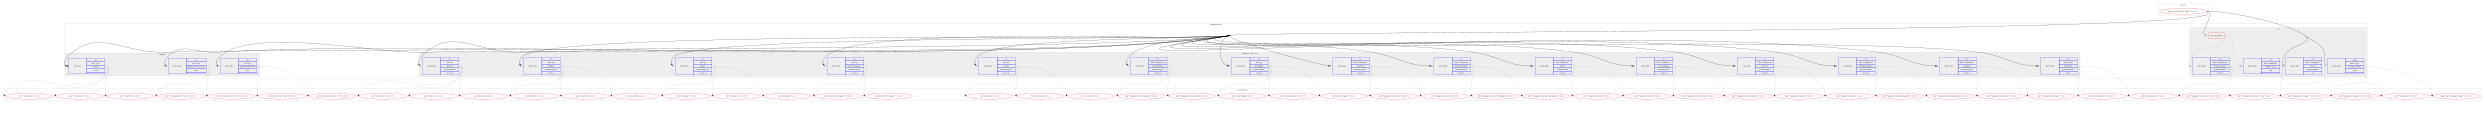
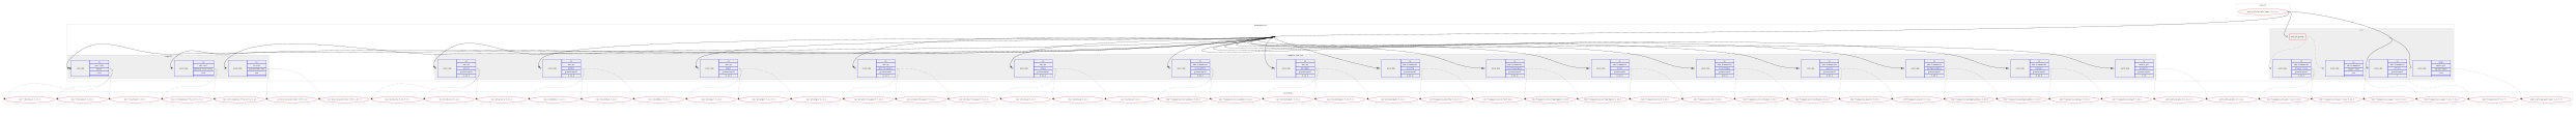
  digraph {
    compound=true
    concentrate=true
    fontname="Source Code Pro"
    fontsize=10
    newrank=true
    rankdir=TB
    ranksep=1.5
    node [color=red fontname="Source Code Pro" fontsize=10]
    edge [arrowhead=vee fontname="Source Code Pro" headport=w style=dotted tailport=e weight=100]
    n1 [label="media-gfx/kgraphviewer-2.4.3-r1" width=4]
    n2 [color=blue label=<<TABLE BORDER="0" CELLBORDER="1" CELLSPACING="0" CELLPADDING="4" WIDTH="220"><TR><TD ROWSPAN="6" CELLPADDING="30">pack_dep</TD></TR><TR><TD WIDTH="110">no</TD></TR><TR><TD>dev-libs</TD></TR><TR><TD>boost</TD></TR><TR><TD>none</TD></TR><TR><TD></TD></TR></TABLE>> shape=none]
    n3 [color=blue label=<<TABLE BORDER="0" CELLBORDER="1" CELLSPACING="0" CELLPADDING="4" WIDTH="220"><TR><TD ROWSPAN="6" CELLPADDING="30">pack_dep</TD></TR><TR><TD WIDTH="110">no</TD></TR><TR><TD>dev-util</TD></TR><TR><TD>desktop-file-utils</TD></TR><TR><TD>none</TD></TR><TR><TD></TD></TR></TABLE>> shape=none]
    n4 [color=blue label=<<TABLE BORDER="0" CELLBORDER="1" CELLSPACING="0" CELLPADDING="4" WIDTH="220"><TR><TD ROWSPAN="6" CELLPADDING="30">pack_dep</TD></TR><TR><TD WIDTH="110">no</TD></TR><TR><TD>x11-misc</TD></TR><TR><TD>shared-mime-info</TD></TR><TR><TD>none</TD></TR><TR><TD></TD></TR></TABLE>> shape=none]
    n5 [color=blue label=<<TABLE BORDER="0" CELLBORDER="1" CELLSPACING="0" CELLPADDING="4" WIDTH="220"><TR><TD ROWSPAN="6" CELLPADDING="30">pack_dep</TD></TR><TR><TD WIDTH="110">no</TD></TR><TR><TD>dev-qt</TD></TR><TR><TD>qtcore</TD></TR><TR><TD>greaterequal</TD></TR><TR><TD>5.12.3</TD></TR></TABLE>> shape=none]
    n6 [color=blue label=<<TABLE BORDER="0" CELLBORDER="1" CELLSPACING="0" CELLPADDING="4" WIDTH="220"><TR><TD ROWSPAN="6" CELLPADDING="30">pack_dep</TD></TR><TR><TD WIDTH="110">no</TD></TR><TR><TD>dev-qt</TD></TR><TR><TD>qtdbus</TD></TR><TR><TD>greaterequal</TD></TR><TR><TD>5.12.3</TD></TR></TABLE>> shape=none]
    n7 [color=blue label=<<TABLE BORDER="0" CELLBORDER="1" CELLSPACING="0" CELLPADDING="4" WIDTH="220"><TR><TD ROWSPAN="6" CELLPADDING="30">pack_dep</TD></TR><TR><TD WIDTH="110">no</TD></TR><TR><TD>dev-qt</TD></TR><TR><TD>qtgui</TD></TR><TR><TD>greaterequal</TD></TR><TR><TD>5.12.3</TD></TR></TABLE>> shape=none]
    n8 [color=blue label=<<TABLE BORDER="0" CELLBORDER="1" CELLSPACING="0" CELLPADDING="4" WIDTH="220"><TR><TD ROWSPAN="6" CELLPADDING="30">pack_dep</TD></TR><TR><TD WIDTH="110">no</TD></TR><TR><TD>dev-qt</TD></TR><TR><TD>qtprintsupport</TD></TR><TR><TD>greaterequal</TD></TR><TR><TD>5.12.3</TD></TR></TABLE>> shape=none]
    n9 [color=blue label=<<TABLE BORDER="0" CELLBORDER="1" CELLSPACING="0" CELLPADDING="4" WIDTH="220"><TR><TD ROWSPAN="6" CELLPADDING="30">pack_dep</TD></TR><TR><TD WIDTH="110">no</TD></TR><TR><TD>dev-qt</TD></TR><TR><TD>qtsvg</TD></TR><TR><TD>greaterequal</TD></TR><TR><TD>5.12.3</TD></TR></TABLE>> shape=none]
    n10 [color=blue label=<<TABLE BORDER="0" CELLBORDER="1" CELLSPACING="0" CELLPADDING="4" WIDTH="220"><TR><TD ROWSPAN="6" CELLPADDING="30">pack_dep</TD></TR><TR><TD WIDTH="110">no</TD></TR><TR><TD>kde-frameworks</TD></TR><TR><TD>kcoreaddons</TD></TR><TR><TD>greaterequal</TD></TR><TR><TD>5.60.0</TD></TR></TABLE>> shape=none]
    n11 [color=blue label=<<TABLE BORDER="0" CELLBORDER="1" CELLSPACING="0" CELLPADDING="4" WIDTH="220"><TR><TD ROWSPAN="6" CELLPADDING="30">pack_dep</TD></TR><TR><TD WIDTH="110">no</TD></TR><TR><TD>dev-qt</TD></TR><TR><TD>qtwidgets</TD></TR><TR><TD>greaterequal</TD></TR><TR><TD>5.12.3</TD></TR></TABLE>> shape=none]
    n12 [color=blue label=<<TABLE BORDER="0" CELLBORDER="1" CELLSPACING="0" CELLPADDING="4" WIDTH="220"><TR><TD ROWSPAN="6" CELLPADDING="30">pack_dep</TD></TR><TR><TD WIDTH="110">no</TD></TR><TR><TD>kde-frameworks</TD></TR><TR><TD>kconfig</TD></TR><TR><TD>greaterequal</TD></TR><TR><TD>5.60.0</TD></TR></TABLE>> shape=none]
    n13 [color=blue label=<<TABLE BORDER="0" CELLBORDER="1" CELLSPACING="0" CELLPADDING="4" WIDTH="220"><TR><TD ROWSPAN="6" CELLPADDING="30">pack_dep</TD></TR><TR><TD WIDTH="110">no</TD></TR><TR><TD>kde-frameworks</TD></TR><TR><TD>kconfigwidgets</TD></TR><TR><TD>greaterequal</TD></TR><TR><TD>5.60.0</TD></TR></TABLE>> shape=none]
    n14 [color=blue label=<<TABLE BORDER="0" CELLBORDER="1" CELLSPACING="0" CELLPADDING="4" WIDTH="220"><TR><TD ROWSPAN="6" CELLPADDING="30">pack_dep</TD></TR><TR><TD WIDTH="110">no</TD></TR><TR><TD>kde-frameworks</TD></TR><TR><TD>ki18n</TD></TR><TR><TD>greaterequal</TD></TR><TR><TD>5.60.0</TD></TR></TABLE>> shape=none]
    n15 [color=blue label=<<TABLE BORDER="0" CELLBORDER="1" CELLSPACING="0" CELLPADDING="4" WIDTH="220"><TR><TD ROWSPAN="6" CELLPADDING="30">pack_dep</TD></TR><TR><TD WIDTH="110">no</TD></TR><TR><TD>kde-frameworks</TD></TR><TR><TD>kiconthemes</TD></TR><TR><TD>greaterequal</TD></TR><TR><TD>5.60.0</TD></TR></TABLE>> shape=none]
    n16 [color=blue label=<<TABLE BORDER="0" CELLBORDER="1" CELLSPACING="0" CELLPADDING="4" WIDTH="220"><TR><TD ROWSPAN="6" CELLPADDING="30">pack_dep</TD></TR><TR><TD WIDTH="110">no</TD></TR><TR><TD>kde-frameworks</TD></TR><TR><TD>kparts</TD></TR><TR><TD>greaterequal</TD></TR><TR><TD>5.60.0</TD></TR></TABLE>> shape=none]
    n17 [color=blue label=<<TABLE BORDER="0" CELLBORDER="1" CELLSPACING="0" CELLPADDING="4" WIDTH="220"><TR><TD ROWSPAN="6" CELLPADDING="30">pack_dep</TD></TR><TR><TD WIDTH="110">no</TD></TR><TR><TD>kde-frameworks</TD></TR><TR><TD>kwidgetsaddons</TD></TR><TR><TD>greaterequal</TD></TR><TR><TD>5.60.0</TD></TR></TABLE>> shape=none]
    n18 [color=blue label=<<TABLE BORDER="0" CELLBORDER="1" CELLSPACING="0" CELLPADDING="4" WIDTH="220"><TR><TD ROWSPAN="6" CELLPADDING="30">pack_dep</TD></TR><TR><TD WIDTH="110">no</TD></TR><TR><TD>kde-frameworks</TD></TR><TR><TD>kxmlgui</TD></TR><TR><TD>greaterequal</TD></TR><TR><TD>5.60.0</TD></TR></TABLE>> shape=none]
    n19 [color=blue label=<<TABLE BORDER="0" CELLBORDER="1" CELLSPACING="0" CELLPADDING="4" WIDTH="220"><TR><TD ROWSPAN="6" CELLPADDING="30">pack_dep</TD></TR><TR><TD WIDTH="110">no</TD></TR><TR><TD>media-gfx</TD></TR><TR><TD>graphviz</TD></TR><TR><TD>greaterequal</TD></TR><TR><TD>2.30</TD></TR></TABLE>> shape=none]
    n20 [color=blue label=<<TABLE BORDER="0" CELLBORDER="1" CELLSPACING="0" CELLPADDING="4" WIDTH="220"><TR><TD ROWSPAN="6" CELLPADDING="30">pack_dep</TD></TR><TR><TD WIDTH="110">no</TD></TR><TR><TD>kde-frameworks</TD></TR><TR><TD>breeze-icons</TD></TR><TR><TD>greaterequal</TD></TR><TR><TD>5.60.0</TD></TR></TABLE>> shape=none]
    n21 [color=blue label=<<TABLE BORDER="0" CELLBORDER="1" CELLSPACING="0" CELLPADDING="4" WIDTH="220"><TR><TD ROWSPAN="6" CELLPADDING="30">pack_dep</TD></TR><TR><TD WIDTH="110">no</TD></TR><TR><TD>kde-frameworks</TD></TR><TR><TD>oxygen-icons</TD></TR><TR><TD>none</TD></TR><TR><TD></TD></TR></TABLE>> shape=none]
    n22 [label=<<TABLE BORDER="0" CELLBORDER="1" CELLSPACING="0" CELLPADDING="4"><TR><TD CELLPADDING="10">any_of_group</TD></TR></TABLE>> shape=none]
    n23 [color=blue label=<<TABLE BORDER="0" CELLBORDER="1" CELLSPACING="0" CELLPADDING="4" WIDTH="220"><TR><TD ROWSPAN="6" CELLPADDING="30">pack_dep</TD></TR><TR><TD WIDTH="110">no</TD></TR><TR><TD>kde-frameworks</TD></TR><TR><TD>kf-env</TD></TR><TR><TD>greaterequal</TD></TR><TR><TD>4</TD></TR></TABLE>> shape=none]
    n24 [color=blue label=<<TABLE BORDER="0" CELLBORDER="1" CELLSPACING="0" CELLPADDING="4" WIDTH="220"><TR><TD ROWSPAN="6" CELLPADDING="30">pack_dep</TD></TR><TR><TD WIDTH="110">weak</TD></TR><TR><TD>media-gfx</TD></TR><TR><TD>kgraphviewer</TD></TR><TR><TD>none</TD></TR><TR><TD></TD></TR></TABLE>> shape=none]
    n25 [label="dev-libs/boost-1.65.0" width=4]
    n26 [label="dev-libs/boost-1.70.0" width=4]
    n27 [label="dev-libs/boost-1.71.0" width=4]
    n28 [label="dev-util/desktop-file-utils-0.23" width=4]
    n29 [label="dev-util/desktop-file-utils-0.24" width=4]
    n30 [label="x11-misc/shared-mime-info-1.10" width=4]
    n31 [label="x11-misc/shared-mime-info-1.10-r1" width=4]
    n32 [label="dev-qt/qtcore-5.12.3" width=4]
    n33 [label="dev-qt/qtcore-5.12.5-r1" width=4]
    n34 [label="dev-qt/qtcore-5.13.2" width=4]
    n35 [label="dev-qt/qtdbus-5.12.3" width=4]
    n36 [label="dev-qt/qtdbus-5.12.5" width=4]
    n37 [label="dev-qt/qtdbus-5.13.2" width=4]
    n38 [label="dev-qt/qtgui-5.12.3-r1" width=4]
    n39 [label="dev-qt/qtgui-5.12.5" width=4]
    n40 [label="dev-qt/qtgui-5.13.2" width=4]
    n41 [label="dev-qt/qtprintsupport-5.12.3" width=4]
    n42 [label="dev-qt/qtprintsupport-5.12.5" width=4]
+   n43 [label="dev-qt/qtprintsupport-5.13.2" width=4]
    n44 [label="dev-qt/qtsvg-5.12.3" width=4]
    n45 [label="dev-qt/qtsvg-5.12.5" width=4]
    n46 [label="dev-qt/qtsvg-5.13.2" width=4]
    n47 [label="dev-qt/qtwidgets-5.12.3" width=4]
    n48 [label="dev-qt/qtwidgets-5.12.5-r1" width=4]
    n49 [label="dev-qt/qtwidgets-5.13.2" width=4]
    n50 [label="kde-frameworks/kconfig-5.60.0-r1" width=4]
    n51 [label="kde-frameworks/kconfig-5.64.0" width=4]
    n52 [label="kde-frameworks/kconfigwidgets-5.60.0" width=4]
    n53 [label="kde-frameworks/kconfigwidgets-5.64.0" width=4]
    n54 [label="kde-frameworks/kcoreaddons-5.60.0" width=4]
    n55 [label="kde-frameworks/kcoreaddons-5.64.0" width=4]
    n56 [label="kde-frameworks/ki18n-5.60.0" width=4]
    n57 [label="kde-frameworks/ki18n-5.64.0" width=4]
    n58 [label="kde-frameworks/kiconthemes-5.60.0" width=4]
    n59 [label="kde-frameworks/kiconthemes-5.64.0" width=4]
    n60 [label="kde-frameworks/kparts-5.60.0" width=4]
    n61 [label="kde-frameworks/kparts-5.64.0" width=4]
    n62 [label="kde-frameworks/kwidgetsaddons-5.60.0" width=4]
    n63 [label="kde-frameworks/kwidgetsaddons-5.64.0" width=4]
    n64 [label="kde-frameworks/kxmlgui-5.60.0" width=4]
    n65 [label="kde-frameworks/kxmlgui-5.64.0" width=4]
    n66 [label="media-gfx/graphviz-2.40.1-r1" width=4]
    n67 [label="media-gfx/graphviz-2.42.1" width=4]
    n68 [label="kde-frameworks/breeze-icons-5.60.0" width=4]
    n69 [label="kde-frameworks/breeze-icons-5.64.0" width=4]
    n70 [label="kde-frameworks/oxygen-icons-5.60.4" width=4]
    n71 [label="kde-frameworks/oxygen-icons-5.64.0" width=4]
    n72 [label="kde-frameworks/kf-env-5" width=4]
    n73 [label="media-gfx/kgraphviewer-2.4.3-r1" width=4]
    subgraph cluster_1 {
      color=gray
      label=<<i>ebuild</i>>
      rank=same
      n1
    }
    subgraph cluster_2 {
      color=gray
      label=<<i>dependencies</i>>
      subgraph cluster_3 {
        color=gray
        fillcolor="#eeeeee"
        label=<<i>compile</i>>
        style=filled
        subgraph sub_4 {
          color=gray
          fillcolor="#eeeeee"
          label=<<i>compile</i>>
          style=filled
          n2
        }
        subgraph sub_5 {
          color=gray
          fillcolor="#eeeeee"
          label=<<i>compile</i>>
          style=filled
          n3
        }
        subgraph sub_6 {
          color=gray
          fillcolor="#eeeeee"
          label=<<i>compile</i>>
          style=filled
          n4
        }
      }
      subgraph cluster_7 {
        color=gray
        fillcolor="#eeeeee"
        label=<<i>compile and run</i>>
        style=filled
        subgraph sub_8 {
          color=gray
          fillcolor="#eeeeee"
          label=<<i>compile and run</i>>
          style=filled
          n5
        }
        subgraph sub_9 {
          color=gray
          fillcolor="#eeeeee"
          label=<<i>compile and run</i>>
          style=filled
          n6
        }
        subgraph sub_10 {
          color=gray
          fillcolor="#eeeeee"
          label=<<i>compile and run</i>>
          style=filled
          n7
        }
        subgraph sub_11 {
          color=gray
          fillcolor="#eeeeee"
          label=<<i>compile and run</i>>
          style=filled
          n8
        }
        subgraph sub_12 {
          color=gray
          fillcolor="#eeeeee"
          label=<<i>compile and run</i>>
          style=filled
          n9
        }
        subgraph sub_13 {
          color=gray
          fillcolor="#eeeeee"
          label=<<i>compile and run</i>>
          style=filled
          n10
        }
        subgraph sub_14 {
          color=gray
          fillcolor="#eeeeee"
          label=<<i>compile and run</i>>
          style=filled
          n11
        }
        subgraph sub_15 {
          color=gray
          fillcolor="#eeeeee"
          label=<<i>compile and run</i>>
          style=filled
          n12
        }
        subgraph sub_16 {
          color=gray
          fillcolor="#eeeeee"
          label=<<i>compile and run</i>>
          style=filled
          n13
        }
        subgraph sub_17 {
          color=gray
          fillcolor="#eeeeee"
          label=<<i>compile and run</i>>
          style=filled
          n14
        }
        subgraph sub_18 {
          color=gray
          fillcolor="#eeeeee"
          label=<<i>compile and run</i>>
          style=filled
          n15
        }
        subgraph sub_19 {
          color=gray
          fillcolor="#eeeeee"
          label=<<i>compile and run</i>>
          style=filled
          n16
        }
        subgraph sub_20 {
          color=gray
          fillcolor="#eeeeee"
          label=<<i>compile and run</i>>
          style=filled
          n17
        }
        subgraph sub_21 {
          color=gray
          fillcolor="#eeeeee"
          label=<<i>compile and run</i>>
          style=filled
          n18
        }
        subgraph sub_22 {
          color=gray
          fillcolor="#eeeeee"
          label=<<i>compile and run</i>>
          style=filled
          n19
        }
      }
      subgraph cluster_23 {
        color=gray
        fillcolor="#eeeeee"
        label=<<i>run</i>>
        style=filled
        subgraph sub_24 {
          color=gray
          fillcolor="#eeeeee"
          label=<<i>run</i>>
          style=filled
          n22
          subgraph sub_25 {
            color=gray
            fillcolor="#eeeeee"
            label=<<i>run</i>>
            style=filled
            n20
          }
          subgraph sub_26 {
            color=gray
            fillcolor="#eeeeee"
            label=<<i>run</i>>
            style=filled
            n21
          }
        }
        subgraph sub_27 {
          color=gray
          fillcolor="#eeeeee"
          label=<<i>run</i>>
          style=filled
          n23
        }
        subgraph sub_28 {
          color=gray
          fillcolor="#eeeeee"
          label=<<i>run</i>>
          style=filled
          n24
        }
      }
    }
    subgraph cluster_29 {
      color=gray
      label=<<i>candidates</i>>
      rank=same
      subgraph sub_30 {
        color=black
        label=<<i>candidates</i>>
        nodesep=1
        rank=same
        n25
        n26
        n27
      }
      subgraph sub_31 {
        color=black
        label=<<i>candidates</i>>
        nodesep=1
        rank=same
        n28
        n29
      }
      subgraph sub_32 {
        color=black
        label=<<i>candidates</i>>
        nodesep=1
        rank=same
        n30
        n31
      }
      subgraph sub_33 {
        color=black
        label=<<i>candidates</i>>
        nodesep=1
        rank=same
        n32
        n33
        n34
      }
      subgraph sub_34 {
        color=black
        label=<<i>candidates</i>>
        nodesep=1
        rank=same
        n35
        n36
        n37
      }
      subgraph sub_35 {
        color=black
        label=<<i>candidates</i>>
        nodesep=1
        rank=same
        n38
        n39
        n40
      }
      subgraph sub_36 {
        color=black
        label=<<i>candidates</i>>
        nodesep=1
        rank=same
        n41
        n42
+       n43
      }
      subgraph sub_37 {
        color=black
        label=<<i>candidates</i>>
        nodesep=1
        rank=same
        n44
        n45
        n46
      }
      subgraph sub_38 {
        color=black
        label=<<i>candidates</i>>
        nodesep=1
        rank=same
        n47
        n48
        n49
      }
      subgraph sub_39 {
        color=black
        label=<<i>candidates</i>>
        nodesep=1
        rank=same
        n50
        n51
      }
      subgraph sub_40 {
        color=black
        label=<<i>candidates</i>>
        nodesep=1
        rank=same
        n52
        n53
      }
      subgraph sub_41 {
        color=black
        label=<<i>candidates</i>>
        nodesep=1
        rank=same
        n54
        n55
      }
      subgraph sub_42 {
        color=black
        label=<<i>candidates</i>>
        nodesep=1
        rank=same
        n56
        n57
      }
      subgraph sub_43 {
        color=black
        label=<<i>candidates</i>>
        nodesep=1
        rank=same
        n58
        n59
      }
      subgraph sub_44 {
        color=black
        label=<<i>candidates</i>>
        nodesep=1
        rank=same
        n60
        n61
      }
      subgraph sub_45 {
        color=black
        label=<<i>candidates</i>>
        nodesep=1
        rank=same
        n62
        n63
      }
      subgraph sub_46 {
        color=black
        label=<<i>candidates</i>>
        nodesep=1
        rank=same
        n64
        n65
      }
      subgraph sub_47 {
        color=black
        label=<<i>candidates</i>>
        nodesep=1
        rank=same
        n66
        n67
      }
      subgraph sub_48 {
        color=black
        label=<<i>candidates</i>>
        nodesep=1
        rank=same
        n68
        n69
      }
      subgraph sub_49 {
        color=black
        label=<<i>candidates</i>>
        nodesep=1
        rank=same
        n70
        n71
      }
      subgraph sub_50 {
        color=black
        label=<<i>candidates</i>>
        nodesep=1
        rank=same
        n72
      }
      subgraph sub_51 {
        color=black
        label=<<i>candidates</i>>
        nodesep=1
        rank=same
        n73
      }
    }
    n1 -> n2 [style=solid weight=20]
    n1 -> n3 [style=solid weight=20]
    n1 -> n4 [style=solid weight=20]
    n1 -> n5 [arrowhead=odotvee style=solid weight=20]
    n1 -> n6 [arrowhead=odotvee style=solid weight=20]
    n1 -> n7 [arrowhead=odotvee style=solid weight=20]
    n1 -> n8 [arrowhead=odotvee style=solid weight=20]
    n1 -> n9 [arrowhead=odotvee style=solid weight=20]
    n1 -> n10 [arrowhead=odotvee style=solid weight=20]
    n1 -> n11 [arrowhead=odotvee style=solid weight=20]
    n1 -> n12 [arrowhead=odotvee style=solid weight=20]
    n1 -> n13 [arrowhead=odotvee style=solid weight=20]
    n1 -> n14 [arrowhead=odotvee style=solid weight=20]
    n1 -> n15 [arrowhead=odotvee style=solid weight=20]
    n1 -> n16 [arrowhead=odotvee style=solid weight=20]
    n1 -> n17 [arrowhead=odotvee style=solid weight=20]
    n1 -> n18 [arrowhead=odotvee style=solid weight=20]
    n1 -> n19 [arrowhead=odotvee style=solid weight=20]
    n1 -> n22 [arrowhead=odot style=solid weight=20]
    n1 -> n23 [arrowhead=odot style=solid weight=20]
    n1 -> n24 [arrowhead=odot style=solid weight=20]
    n2 -> n25
    n2 -> n26
    n2 -> n27
    n3 -> n28
    n3 -> n29
    n4 -> n30
    n4 -> n31
    n5 -> n32
    n5 -> n33
    n5 -> n34
    n6 -> n35
    n6 -> n36
    n6 -> n37
    n7 -> n38
    n7 -> n39
    n7 -> n40
    n8 -> n41
    n8 -> n42
+   n8 -> n43
    n9 -> n44
    n9 -> n45
    n9 -> n46
    n10 -> n54
    n10 -> n55
    n11 -> n47
    n11 -> n48
    n11 -> n49
    n12 -> n50
    n12 -> n51
    n13 -> n52
    n13 -> n53
    n14 -> n56
    n14 -> n57
    n15 -> n58
    n15 -> n59
    n16 -> n60
    n16 -> n61
    n17 -> n62
    n17 -> n63
    n18 -> n64
    n18 -> n65
    n19 -> n66
    n19 -> n67
    n20 -> n68
    n20 -> n69
    n21 -> n70
    n21 -> n71
    n22 -> n20 [arrowhead=oinv weight=20]
    n22 -> n21 [arrowhead=oinv weight=20]
    n23 -> n72
    n24 -> n73
  }
